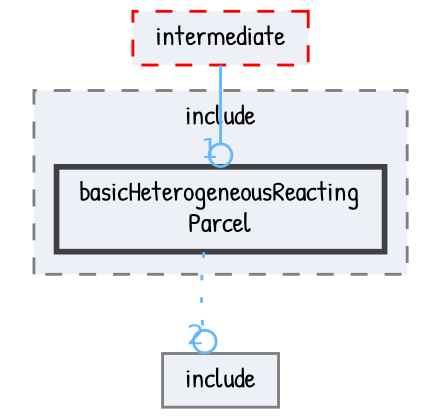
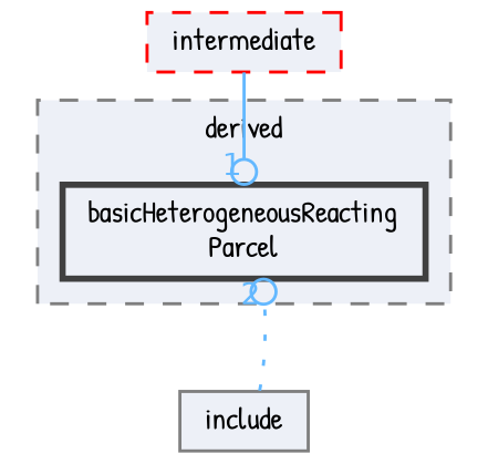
  digraph {
    compound=true
    fontname="Patrick Hand"
    node [fillcolor="#edf0f7" fontname="Patrick Hand" fontsize=10 shape=box]
    edge [arrowhead=odot color=steelblue1 fontcolor=steelblue1 fontname="Patrick Hand" fontsize=10 labeldistance=1.5 labelfontname=Helvetica labelfontsize=10]
    n1 [color=grey25 height=0.2 label="basicHeterogeneousReacting\lParcel" style="filled,bold" width=0.4]
    n2 [color=grey50 height=0.2 label=include style=filled width=0.4]
    n3 [color=red height=0.2 label=intermediate style="filled,dashed" width=0.4]
    subgraph cluster_1 {
      bgcolor="#edf0f7"
      fontsize=10
-     label=include
+     label=derived
      pencolor=grey50
      style="filled,dashed"
      n1
    }
-   n1 -> n2 [headlabel=2 style=dotted]
+   n2 -> n1 [headlabel=2 style=dotted]
    n3 -> n1 [headlabel=1 style=solid]
  }
